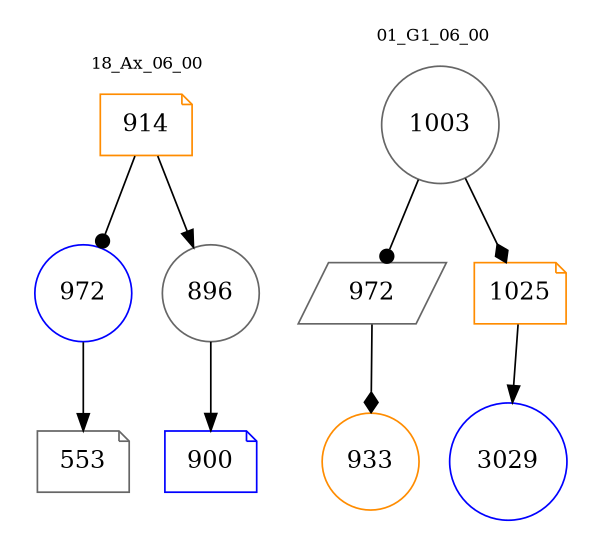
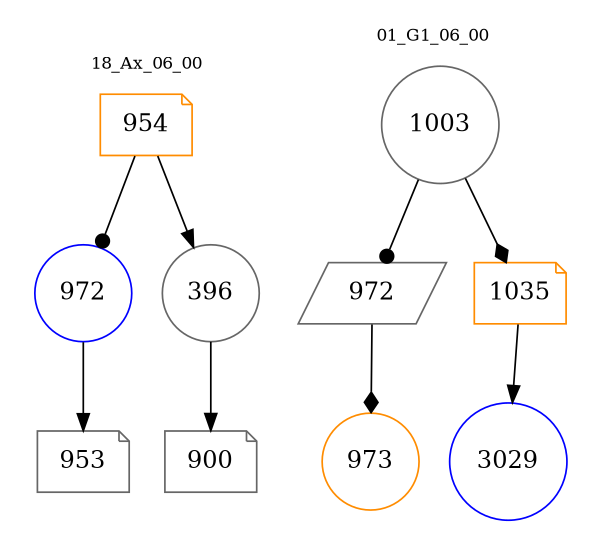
  digraph {
    node [color=gray40 shape=circle]
    edge [arrowhead=normal color=black]
-   n1 [color=darkorange label=914 shape=note]
+   n1 [color=darkorange label=954 shape=note]
    n2 [color=blue label=972]
-   n3 [label=896]
-   n4 [label=553 shape=note]
-   n5 [color=blue label=900 shape=note]
+   n3 [label=396]
+   n4 [label=953 shape=note]
+   n5 [label=900 shape=note]
    n6 [label=1003]
    n7 [label=972 shape=parallelogram]
-   n8 [color=darkorange label=1025 shape=note]
-   n9 [color=darkorange label=933]
+   n8 [color=darkorange label=1035 shape=note]
+   n9 [color=darkorange label=973]
    n10 [color=blue label=3029]
    subgraph cluster_1 {
      color=white
      fontsize=10
      label="18_Ax_06_00"
      n1
      n2
      n3
      n4
      n5
    }
    subgraph cluster_2 {
      color=white
      fontsize=10
      label="01_G1_06_00"
      n6
      n7
      n8
      n9
      n10
    }
    n1 -> n2 [arrowhead=dot]
    n1 -> n3
    n2 -> n4
    n3 -> n5
    n6 -> n7 [arrowhead=dot]
    n6 -> n8 [arrowhead=diamond]
    n7 -> n9 [arrowhead=diamond]
    n8 -> n10
  }
